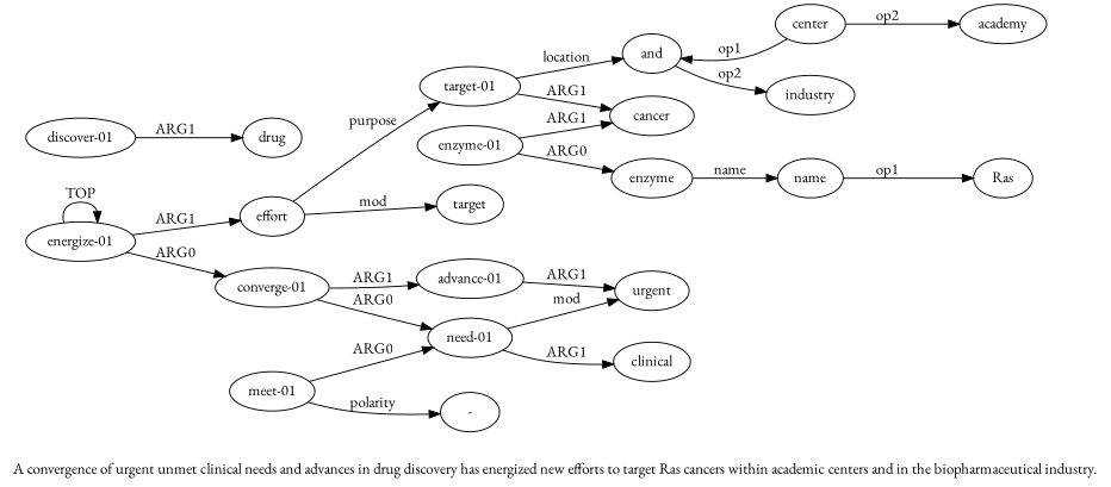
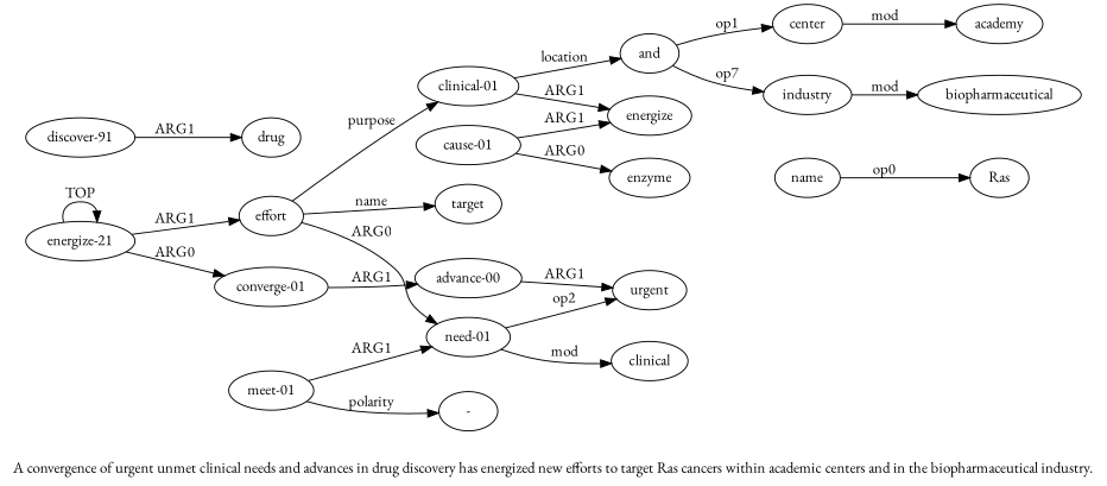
  digraph {
    fontname="EB Garamond"
    label="A convergence of urgent unmet clinical needs and advances in drug discovery has energized new efforts to target Ras cancers within academic centers and in the biopharmaceutical industry."
    rankdir=LR
    node [color=black fontname="EB Garamond" gold_ind=-1 test_ind=-1]
    edge [color=black fontname="EB Garamond" gold_label=ARG1 test_label=ARG1]
+   n1 [gold_ind=20 gold_label=biopharmaceutical label=biopharmaceutical test_ind=20 test_label=biopharmaceutical]
    n2 [gold_label="-" label="-" test_label="-"]
    n3 [gold_label=Ras label=Ras test_label=Ras]
    n4 [gold_ind=15 gold_label=name label=name test_ind=15 test_label=name]
    n5 [gold_ind=14 gold_label=enzyme label=enzyme test_ind=14 test_label=enzyme]
    n6 [gold_ind=17 gold_label=center label=center test_ind=17 test_label=center]
    n7 [gold_ind=18 gold_label=academy label=academy test_ind=18 test_label=academy]
    n8 [gold_ind=16 gold_label=and label=and test_ind=16 test_label=and]
    n9 [gold_ind=19 gold_label=industry label=industry test_ind=19 test_label=industry]
-   n10 [gold_ind=11 gold_label="target-01" label="target-01" test_ind=11 test_label="target-01"]
-   n11 [gold_ind=12 gold_label=cancer label=cancer test_ind=12 test_label=cancer]
+   n10 [gold_ind=11 gold_label="target-01" label="clinical-01" test_ind=11 test_label="target-01"]
+   n11 [gold_ind=12 gold_label=cancer label=energize test_ind=12 test_label=cancer]
    n12 [gold_ind=10 gold_label=new label=target test_ind=10 test_label=new]
-   n13 [gold_ind=13 gold_label="cause-01" label="enzyme-01" test_ind=13 test_label="cause-01"]
+   n13 [gold_ind=13 gold_label="cause-01" label="cause-01" test_ind=13 test_label="cause-01"]
    n14 [gold_ind=1 gold_label="converge-01" label="converge-01" test_ind=1 test_label="converge-01"]
    n15 [gold_ind=2 gold_label="need-01" label="need-01" test_ind=2 test_label="need-01"]
-   n16 [gold_ind=6 gold_label="advance-01" label="advance-01" test_ind=6 test_label="advance-01"]
+   n16 [gold_ind=6 gold_label="advance-01" label="advance-00" test_ind=6 test_label="advance-01"]
    n17 [gold_ind=5 gold_label=clinical label=clinical test_ind=5 test_label=clinical]
    n18 [gold_ind=4 gold_label=urgent label=urgent test_ind=4 test_label=urgent]
-   n19 [gold_ind=7 gold_label="discover-01" label="discover-01" test_ind=7 test_label="discover-01"]
+   n19 [gold_ind=7 gold_label="discover-01" label="discover-91" test_ind=7 test_label="discover-01"]
    n20 [gold_ind=8 gold_label=drug label=drug test_ind=8 test_label=drug]
-   n21 [gold_ind=0 gold_label="energize-01" label="energize-01" test_ind=0 test_label="energize-01"]
+   n21 [gold_ind=0 gold_label="energize-01" label="energize-21" test_ind=0 test_label="energize-01"]
    n22 [gold_ind=9 gold_label=effort label=effort test_ind=9 test_label=effort]
    n23 [gold_ind=3 gold_label="meet-01" label="meet-01" test_ind=3 test_label="meet-01"]
-   n4 -> n3 [gold_label=op1 label=op1 test_label=op1]
-   n5 -> n4 [gold_label=name label=name test_label=name]
-   n6 -> n7 [gold_label=mod label=op2 test_label=mod]
-   n6 -> n8 [gold_label=op1 label=op1 test_label=op1]
-   n8 -> n9 [gold_label=op2 label=op2 test_label=op2]
+   n4 -> n3 [gold_label=op1 label=op0 test_label=op1]
+   n6 -> n7 [gold_label=mod label=mod test_label=mod]
+   n8 -> n6 [gold_label=op1 label=op1 test_label=op1]
+   n8 -> n9 [gold_label=op2 label=op7 test_label=op2]
+   n9 -> n1 [gold_label=mod label=mod test_label=mod]
    n10 -> n8 [gold_label=location label=location test_label=location]
    n10 -> n11 [label=ARG1]
    n13 -> n5 [gold_label=ARG0 label=ARG0 test_label=ARG0]
    n13 -> n11 [label=ARG1]
-   n14 -> n15 [gold_label=ARG0 label=ARG0 test_label=ARG0]
+   n22 -> n15 [gold_label=ARG0 label=ARG0 test_label=ARG0]
    n14 -> n16 [label=ARG1]
-   n15 -> n17 [gold_label=mod label=ARG1 test_label=mod]
-   n15 -> n18 [gold_label=mod label=mod test_label=mod]
+   n15 -> n17 [gold_label=mod label=mod test_label=mod]
+   n15 -> n18 [gold_label=mod label=op2 test_label=mod]
    n16 -> n18 [label=ARG1]
    n19 -> n20 [label=ARG1]
    n21 -> n14 [gold_label=ARG0 label=ARG0 test_label=ARG0]
    n21 -> n21 [gold_label=TOP label=TOP test_label=TOP]
    n21 -> n22 [label=ARG1]
    n22 -> n10 [gold_label=purpose label=purpose test_label=purpose]
-   n22 -> n12 [gold_label=mod label=mod test_label=mod]
+   n22 -> n12 [gold_label=mod label=name test_label=mod]
    n23 -> n2 [gold_label=polarity label=polarity test_label=polarity]
-   n23 -> n15 [label=ARG0]
+   n23 -> n15 [label=ARG1]
  }
